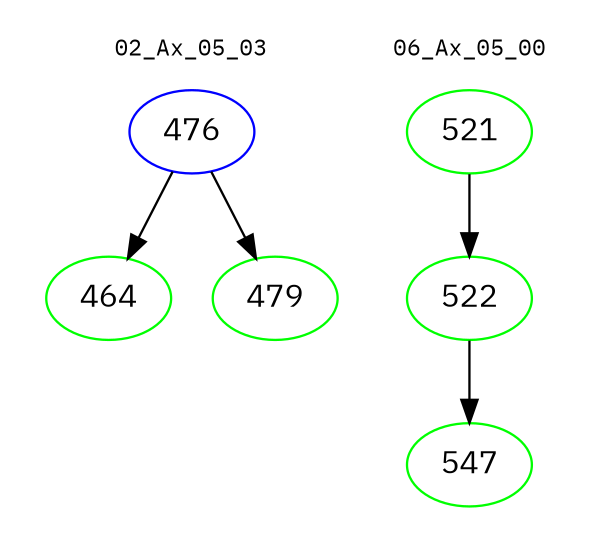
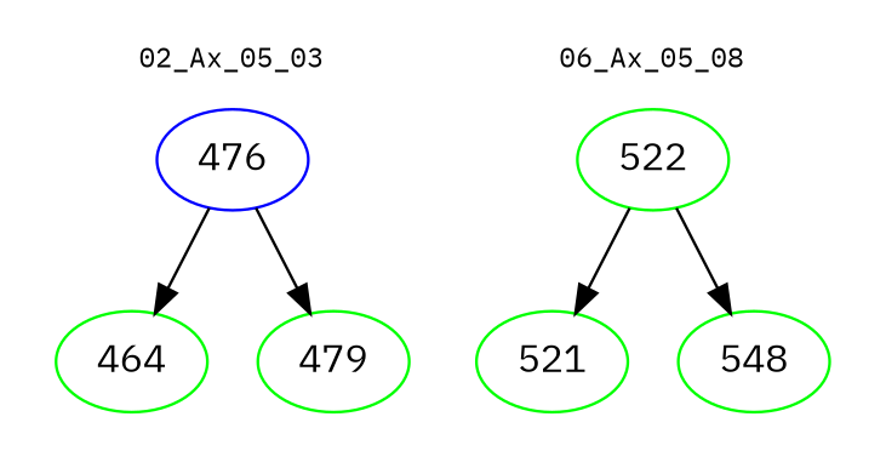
  digraph {
    fontname="IBM Plex Mono"
    node [color=green fontname="IBM Plex Mono"]
    edge [color=black fontname="IBM Plex Mono"]
    n1 [color=blue label=476]
    n2 [label=464]
    n3 [label=479]
    n4 [label=521]
    n5 [label=522]
-   n6 [label=547]
+   n6 [label=548]
    subgraph cluster_1 {
      color=white
      fontsize=10
      label="02_Ax_05_03"
      n1
      n2
      n3
    }
    subgraph cluster_2 {
      color=white
      fontsize=10
-     label="06_Ax_05_00"
+     label="06_Ax_05_08"
      n4
      n5
      n6
    }
    n1 -> n2
    n1 -> n3
-   n4 -> n5
+   n5 -> n4
    n5 -> n6
  }
